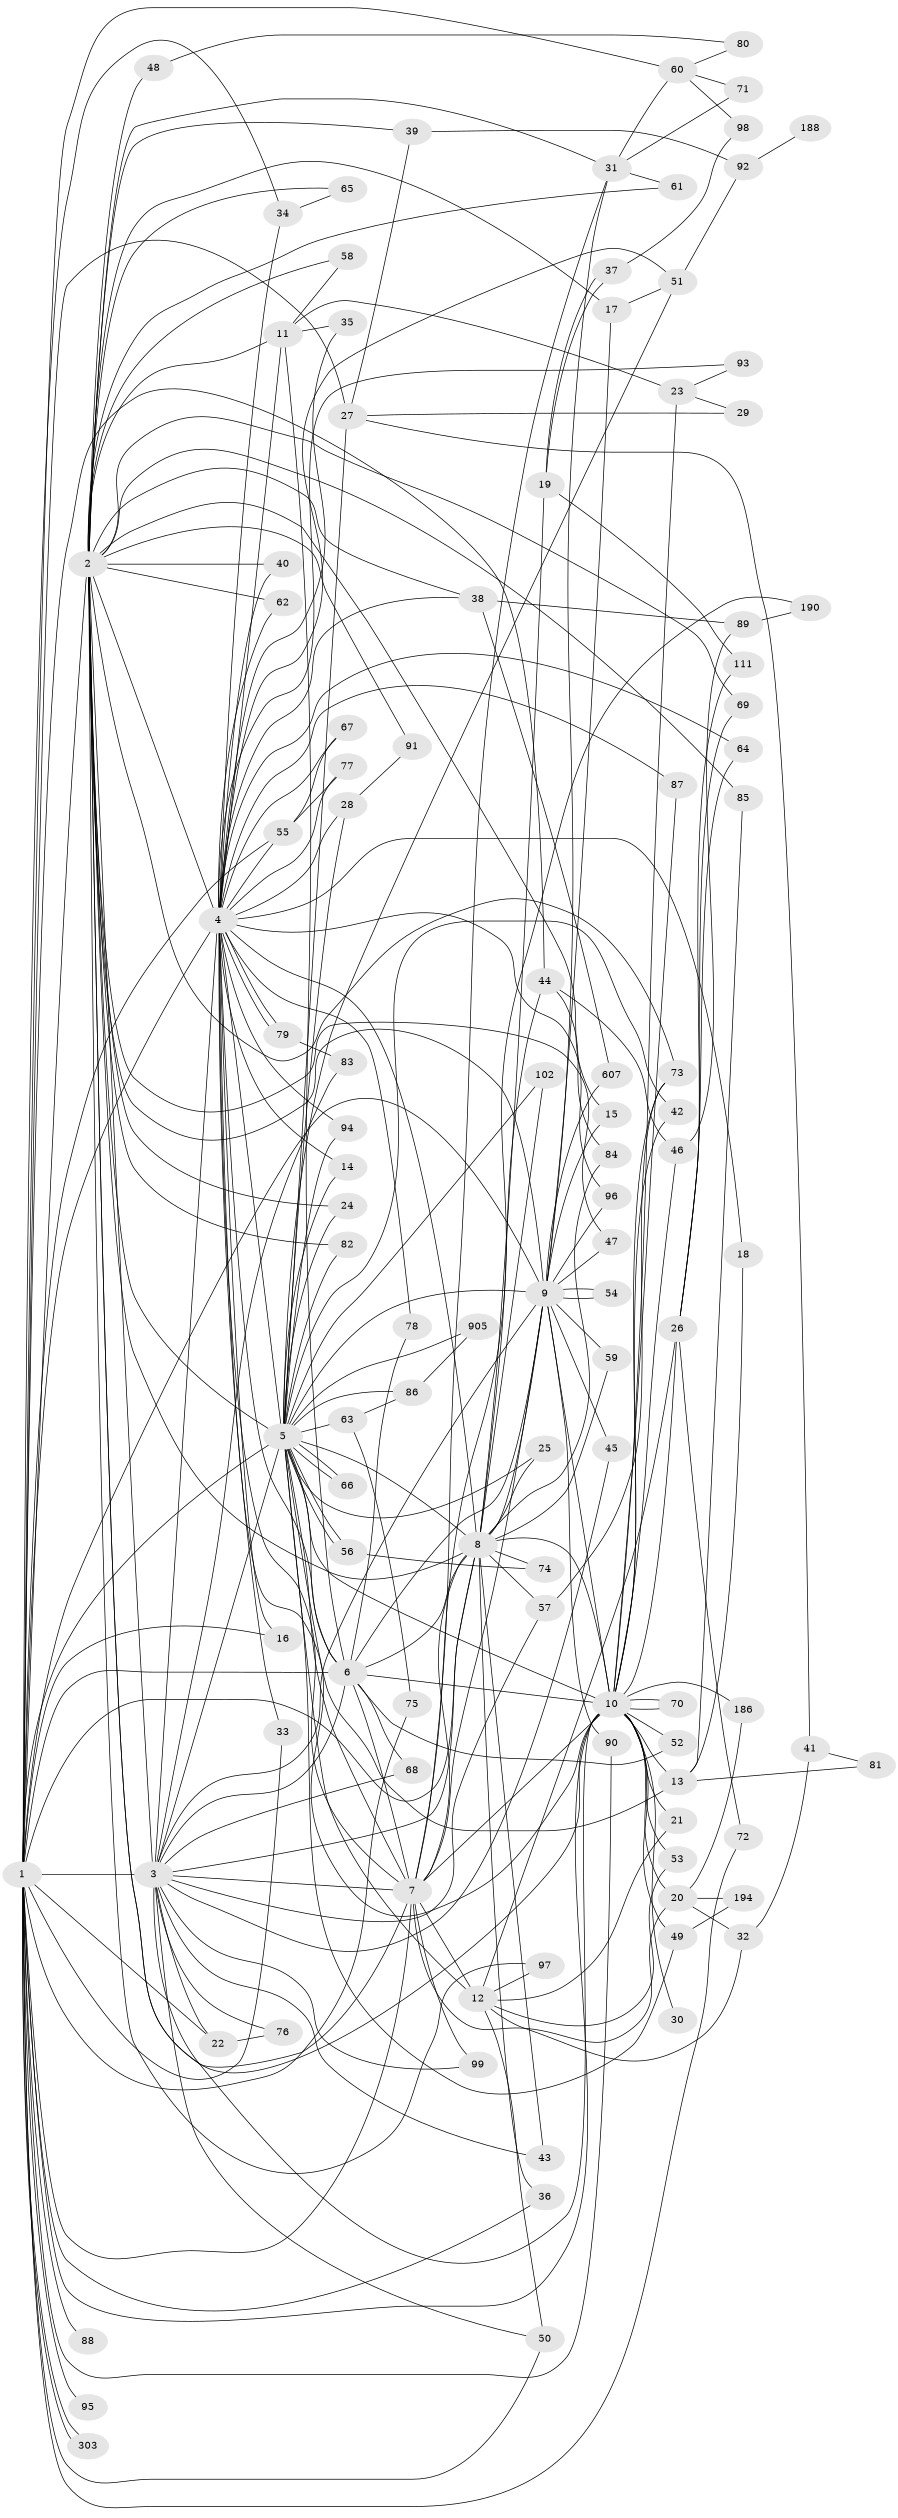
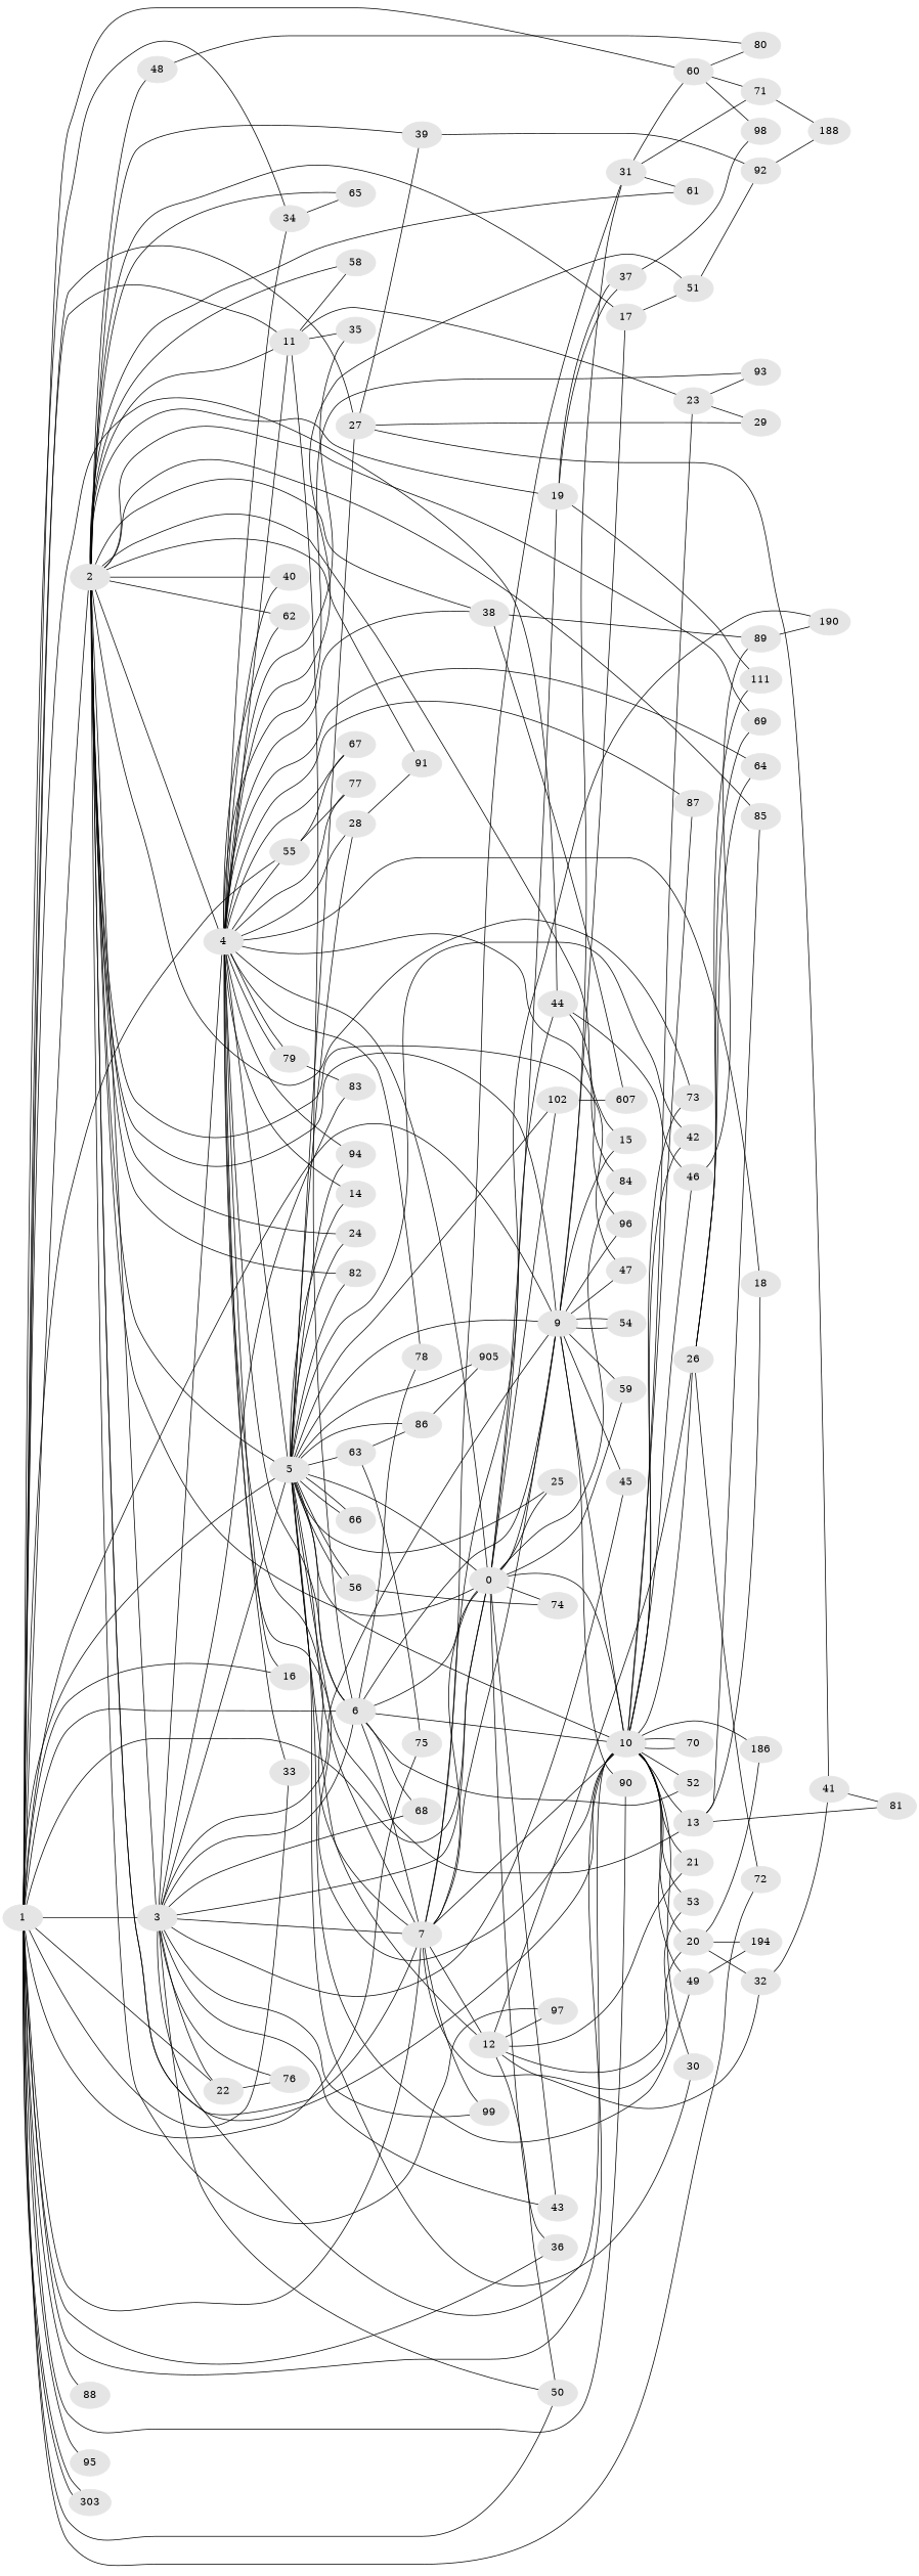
  graph {
    rankdir=LR
    node [color=gray90 style=filled]
    1
    2
    3
    4
    5
    6
    7
-   8
+   8 [label=0]
    9
    10
    16
    22
    27
    33
    34
    36
    44
    55
    60
    72
    75
    88
    90
    95
    n25 [label=303]
    50
    11
    15
    17
    19
    24
    38
    39
    40
    47
    48
    58
    61
    62
    65
    69
    73
    82
    85
    91
    97
    43
    45
-   57
    68
    76
    83
    99
    14
    18
    28
    35
    51
    64
    67
    77
    78
    79
    87
    93
    94
    96
    63
    12
    13
    25
    30
    42
    49
    56
    66
    86
    102
    n79 [label=905]
    52
    20
    31
    n83 [label=190]
    59
    74
    84
    54
    21
    23
    26
    46
    53
    70
    n94 [label=186]
    29
    41
    71
    98
    80
    37
    n101 [label=111]
    89
    n103 [label=607]
    92
    32
    81
    n107 [label=194]
    n108 [label=188]
    1 -- 2
    1 -- 3
-   1 -- 4
+   1 -- 11
    1 -- 5
    1 -- 6
    1 -- 7
    1 -- 8
    1 -- 9
    1 -- 10
    1 -- 16
    1 -- 22
    1 -- 27
    1 -- 33
    1 -- 34
    1 -- 36
    1 -- 44
    1 -- 55
    1 -- 60
    1 -- 72
    1 -- 75
    1 -- 88
    1 -- 90
    1 -- 95
    1 -- n25
    1 -- n25
    1 -- 50
    2 -- 3
    2 -- 4
    2 -- 5
    2 -- 7
    2 -- 8
    2 -- 9
    2 -- 10
    2 -- 11
    2 -- 15
    2 -- 17
-   2 -- 31
+   2 -- 19
    2 -- 24
    2 -- 38
    2 -- 39
    2 -- 40
    2 -- 47
    2 -- 48
    2 -- 58
    2 -- 61
    2 -- 62
    2 -- 65
    2 -- 69
    2 -- 73
    2 -- 82
    2 -- 85
    2 -- 91
    2 -- 97
    3 -- 4
    3 -- 5
    3 -- 6
    3 -- 7
    3 -- 8
    3 -- 9
    3 -- 10
    3 -- 22
    3 -- 50
    3 -- 43
    3 -- 45
-   3 -- 57
    3 -- 68
    3 -- 76
    3 -- 83
    3 -- 99
    4 -- 5
    4 -- 6
    4 -- 7
    4 -- 8
    4 -- 10
    4 -- 16
    4 -- 33
    4 -- 34
    4 -- 55
    4 -- 11
    4 -- 38
    4 -- 40
    4 -- 62
    4 -- 14
    4 -- 18
    4 -- 28
    4 -- 35
    4 -- 51
    4 -- 64
    4 -- 67
    4 -- 77
    4 -- 78
    4 -- 79
    4 -- 79
    4 -- 87
    4 -- 93
    4 -- 94
    4 -- 96
    5 -- 6
    5 -- 7
    5 -- 8
    5 -- 9
    5 -- 10
    5 -- 27
    5 -- 24
    5 -- 82
    5 -- 14
    5 -- 28
    5 -- 94
    5 -- 63
    5 -- 12
    5 -- 13
    5 -- 25
-   5 -- 51
+   5 -- 30
    5 -- 42
    5 -- 49
    5 -- 56
    5 -- 56
    5 -- 66
    5 -- 66
    5 -- 86
    5 -- 102
    5 -- n79
    6 -- 7
    6 -- 8
    6 -- 9
    6 -- 10
    6 -- 68
    6 -- 78
    6 -- 52
    7 -- 8
    7 -- 9
    7 -- 10
    7 -- 99
    7 -- 12
    7 -- 20
    7 -- 31
    7 -- n83
    8 -- 9
    8 -- 10
    8 -- 36
    8 -- 44
    8 -- 19
    8 -- 43
-   8 -- 57
    8 -- 25
    8 -- 102
    8 -- 59
    8 -- 74
    8 -- 84
    9 -- 10
    9 -- 90
    9 -- 15
    9 -- 17
    9 -- 47
    9 -- 45
    9 -- 96
    9 -- 31
    9 -- 59
    9 -- 54
    9 -- 54
    10 -- 73
    10 -- 87
    10 -- 13
    10 -- 30
    10 -- 42
    10 -- 49
    10 -- 52
    10 -- 20
    10 -- 21
    10 -- 23
    10 -- 26
    10 -- 46
    10 -- 53
    10 -- 70
    10 -- 70
    10 -- n94
    22 -- 76
    27 -- 39
    27 -- 29
    27 -- 41
    34 -- 65
    44 -- 84
    44 -- 46
    55 -- 67
    55 -- 77
    60 -- 71
    60 -- 98
    60 -- 80
    11 -- 6
    11 -- 58
    11 -- 35
    11 -- 23
    17 -- 51
    19 -- 37
    19 -- 37
    19 -- n101
    38 -- 89
    38 -- n103
    39 -- 92
    48 -- 80
-   57 -- 73
    28 -- 91
    51 -- 92
    79 -- 83
    63 -- 75
    63 -- 86
    12 -- 50
    12 -- 97
    12 -- 21
    12 -- 26
    12 -- 53
    12 -- 32
    13 -- 85
    13 -- 18
    13 -- 81
    49 -- n107
    56 -- 74
    86 -- n79
-   9 -- n103
+   102 -- n103
    20 -- n94
    20 -- 32
    20 -- n107
    31 -- 60
    31 -- 61
    31 -- 71
    23 -- 93
    23 -- 29
    26 -- 72
    26 -- 69
    26 -- 64
    26 -- n101
    46 -- 89
    41 -- 81
+   71 -- n108
    37 -- 98
    89 -- n83
    92 -- n108
    32 -- 41
  }
